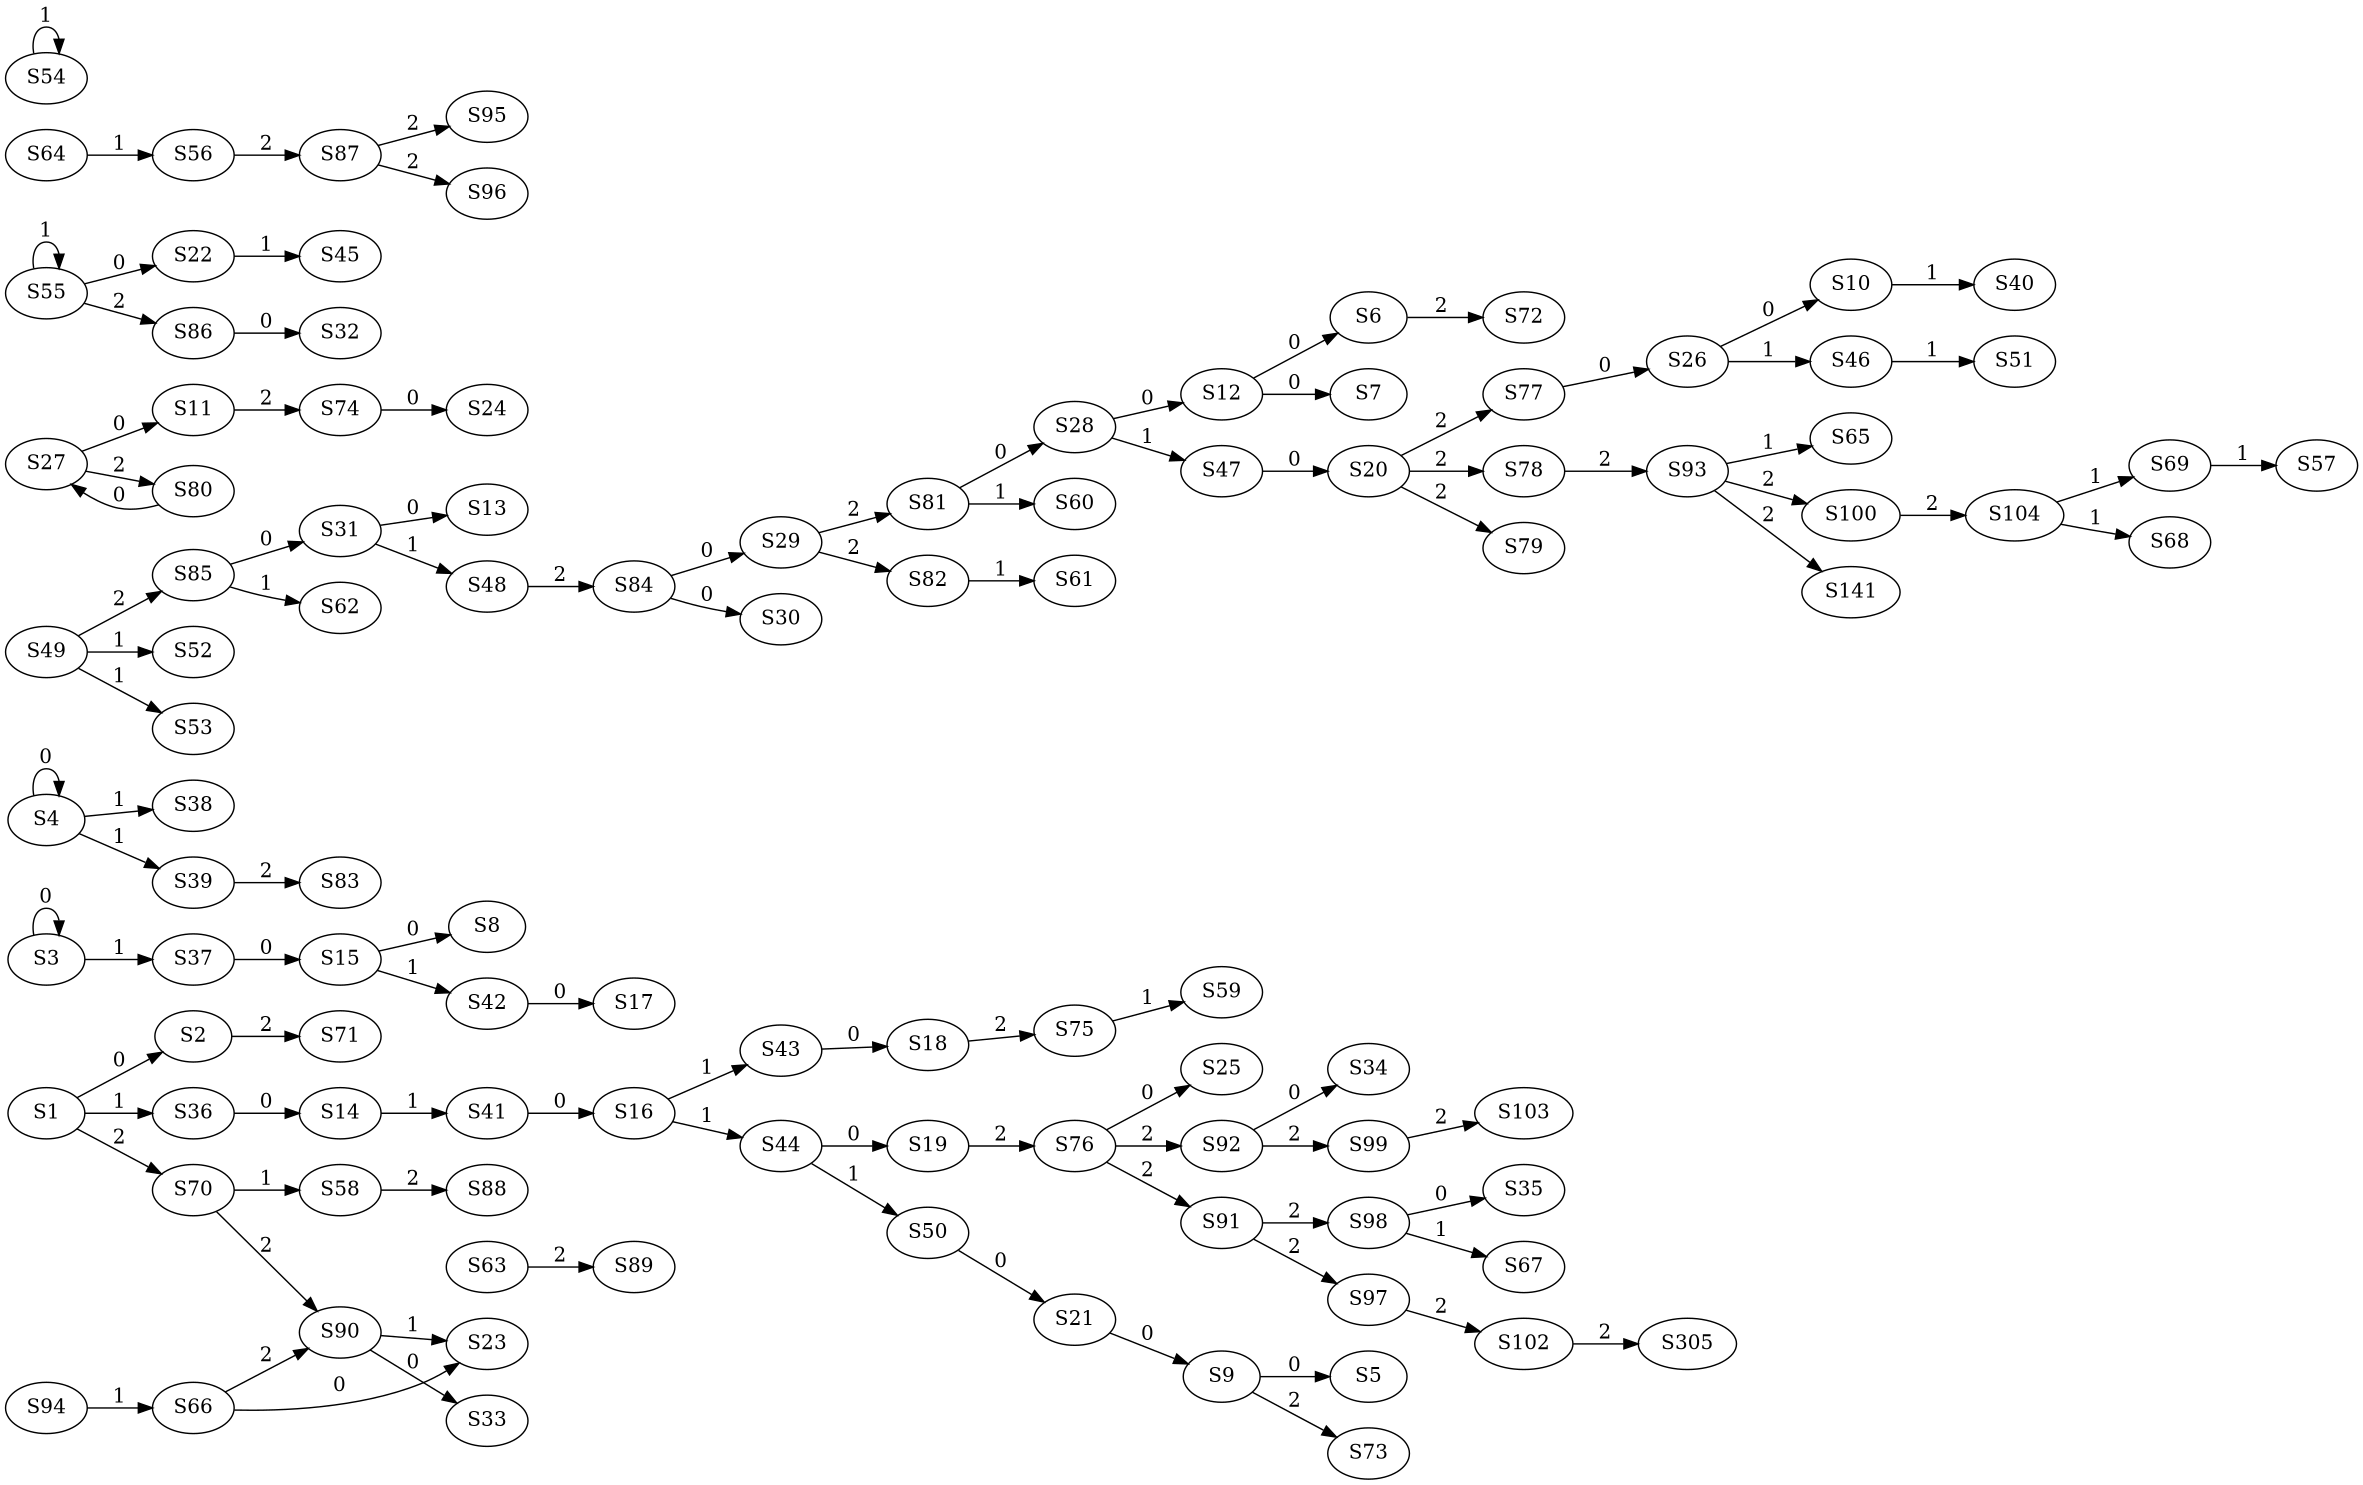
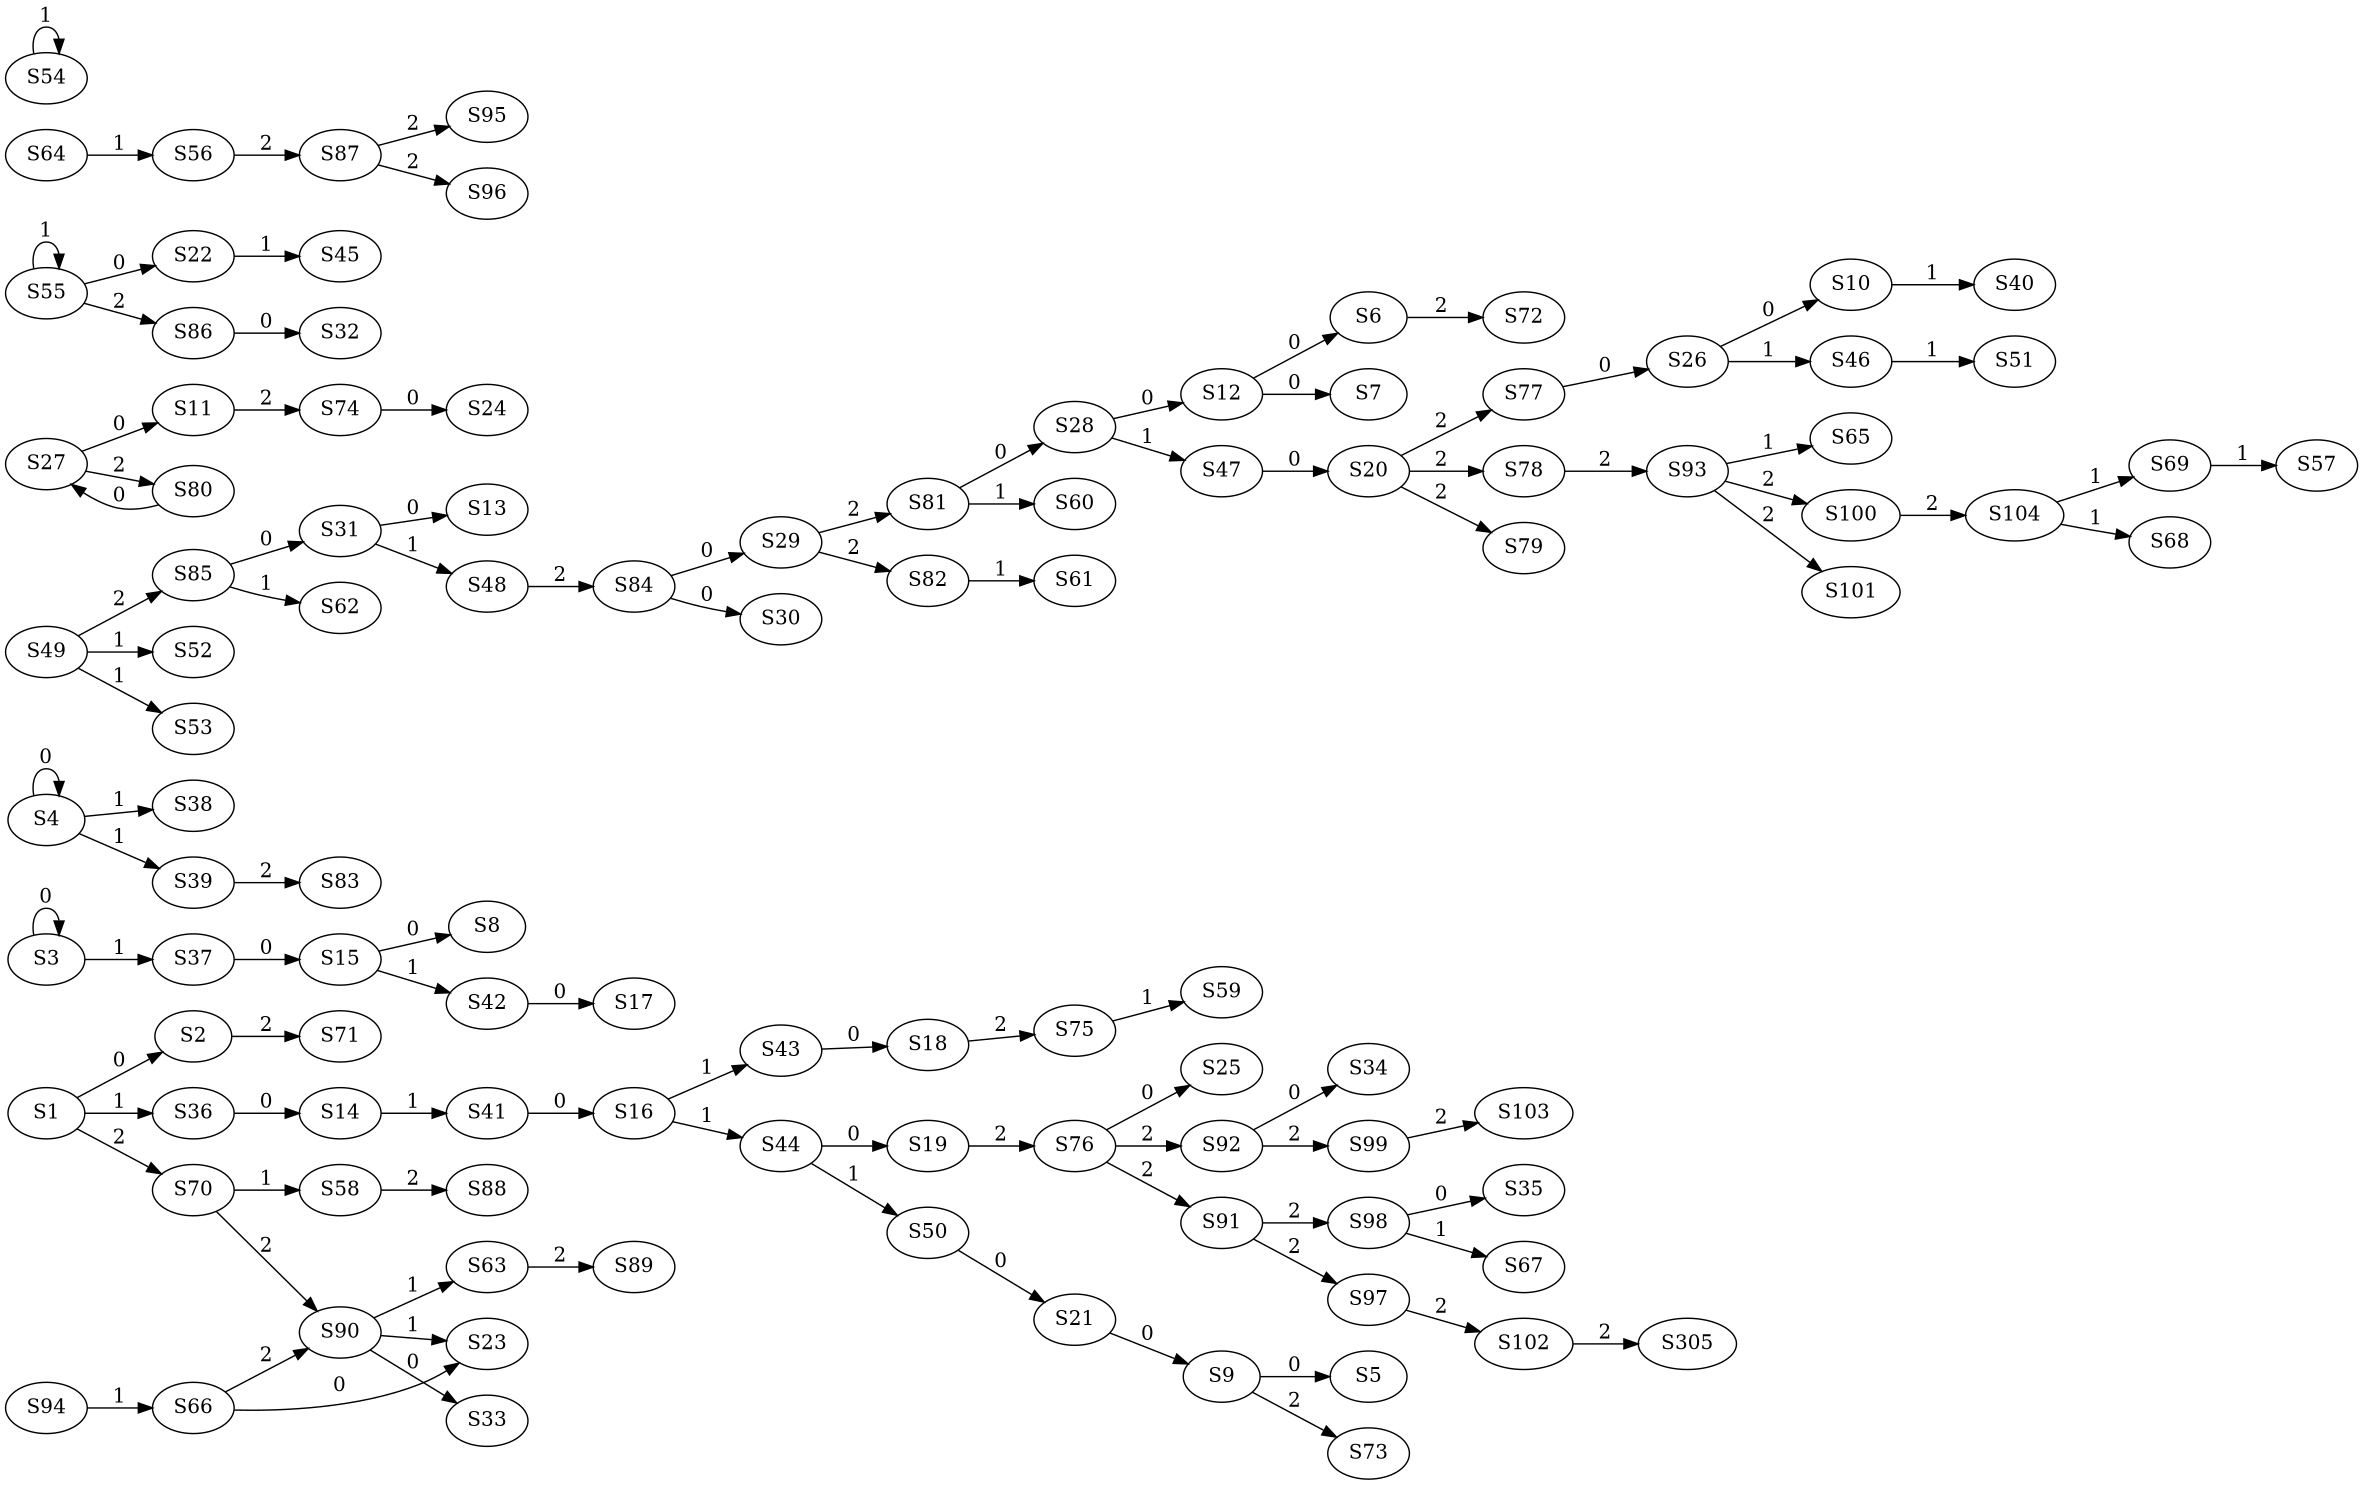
  strict digraph {
    rankdir=LR
    S1
    S2
    S36
    S70
    S71
    S14
    S90
    S58
    S3
    S37
    S15
    S4
    S38
    S39
    S83
    S9
    S5
    S73
    S12
    S6
    S7
    S72
    S8
    S42
    S17
    S21
    S26
    S10
    S46
    S40
    S51
    S27
    S11
    S80
    S74
    S24
    S28
    S47
    S20
    S31
    S13
    S48
    S84
    S41
    S16
    S43
    S44
    S18
    S19
    S50
    S75
    S59
    S76
    S25
    S92
    S91
    S77
    S78
    S79
    S93
    S55
    S22
    S86
    S45
    S32
    S66
    S23
    S33
    S63
    S34
    S99
    S98
    S97
    S81
    S60
    S29
    S30
    S82
    S61
    S85
    S62
    S94
    S64
    S56
    S89
    S103
    S49
    S52
    S53
    S35
    S67
    S54
    S87
    S95
    S96
    S69
    S57
    S88
    S65
    S100
-   S101 [label=S141]
+   S101
    S104
    S68
    S102
    n105 [label=S305]
    S1 -> S2 [label=0]
    S1 -> S36 [label=1]
    S1 -> S70 [label=2]
    S2 -> S71 [label=2]
    S36 -> S14 [label=0]
    S70 -> S90 [label=2]
    S70 -> S58 [label=1]
    S14 -> S41 [label=1]
    S90 -> S23 [label=1]
    S90 -> S33 [label=0]
+   S90 -> S63 [label=1]
    S58 -> S88 [label=2]
    S3 -> S3 [label=0]
    S3 -> S37 [label=1]
    S37 -> S15 [label=0]
    S15 -> S8 [label=0]
    S15 -> S42 [label=1]
    S4 -> S4 [label=0]
    S4 -> S38 [label=1]
    S4 -> S39 [label=1]
    S39 -> S83 [label=2]
    S9 -> S5 [label=0]
    S9 -> S73 [label=2]
    S12 -> S6 [label=0]
    S12 -> S7 [label=0]
    S6 -> S72 [label=2]
    S42 -> S17 [label=0]
    S21 -> S9 [label=0]
    S26 -> S10 [label=0]
    S26 -> S46 [label=1]
    S10 -> S40 [label=1]
    S46 -> S51 [label=1]
    S27 -> S11 [label=0]
    S27 -> S80 [label=2]
    S11 -> S74 [label=2]
    S80 -> S27 [label=0]
    S74 -> S24 [label=0]
    S28 -> S12 [label=0]
    S28 -> S47 [label=1]
    S47 -> S20 [label=0]
    S20 -> S77 [label=2]
    S20 -> S78 [label=2]
    S20 -> S79 [label=2]
    S31 -> S13 [label=0]
    S31 -> S48 [label=1]
    S48 -> S84 [label=2]
    S84 -> S29 [label=0]
    S84 -> S30 [label=0]
    S41 -> S16 [label=0]
    S16 -> S43 [label=1]
    S16 -> S44 [label=1]
    S43 -> S18 [label=0]
    S44 -> S19 [label=0]
    S44 -> S50 [label=1]
    S18 -> S75 [label=2]
    S19 -> S76 [label=2]
    S50 -> S21 [label=0]
    S75 -> S59 [label=1]
    S76 -> S25 [label=0]
    S76 -> S92 [label=2]
    S76 -> S91 [label=2]
    S92 -> S34 [label=0]
    S92 -> S99 [label=2]
    S91 -> S98 [label=2]
    S91 -> S97 [label=2]
    S77 -> S26 [label=0]
    S78 -> S93 [label=2]
    S93 -> S65 [label=1]
    S93 -> S100 [label=2]
    S93 -> S101 [label=2]
    S55 -> S55 [label=1]
    S55 -> S22 [label=0]
    S55 -> S86 [label=2]
    S22 -> S45 [label=1]
    S86 -> S32 [label=0]
    S66 -> S90 [label=2]
    S66 -> S23 [label=0]
    S63 -> S89 [label=2]
    S99 -> S103 [label=2]
    S98 -> S35 [label=0]
    S98 -> S67 [label=1]
    S97 -> S102 [label=2]
    S81 -> S28 [label=0]
    S81 -> S60 [label=1]
    S29 -> S81 [label=2]
    S29 -> S82 [label=2]
    S82 -> S61 [label=1]
    S85 -> S31 [label=0]
    S85 -> S62 [label=1]
    S94 -> S66 [label=1]
    S64 -> S56 [label=1]
    S56 -> S87 [label=2]
    S49 -> S85 [label=2]
    S49 -> S52 [label=1]
    S49 -> S53 [label=1]
    S54 -> S54 [label=1]
    S87 -> S95 [label=2]
    S87 -> S96 [label=2]
    S69 -> S57 [label=1]
    S100 -> S104 [label=2]
    S104 -> S69 [label=1]
    S104 -> S68 [label=1]
    S102 -> n105 [label=2]
  }
